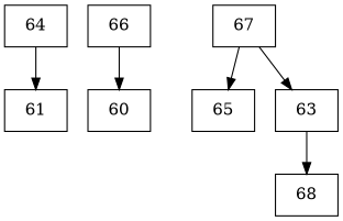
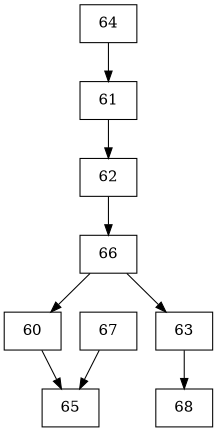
  digraph {
    node [shape=record]
    n1 [label="{64}"]
    n2 [label="{61}"]
+   n3 [label="{62}"]
    n4 [label="{66}"]
    n5 [label="{60}"]
    n6 [label="{65}"]
    n7 [label="{67}"]
    n8 [label="{63}"]
    n9 [label="{68}"]
    n1 -> n2
+   n2 -> n3
+   n3 -> n4
    n4 -> n5
+   n5 -> n6
    n7 -> n6
-   n7 -> n8
+   n4 -> n8
    n8 -> n9
  }
